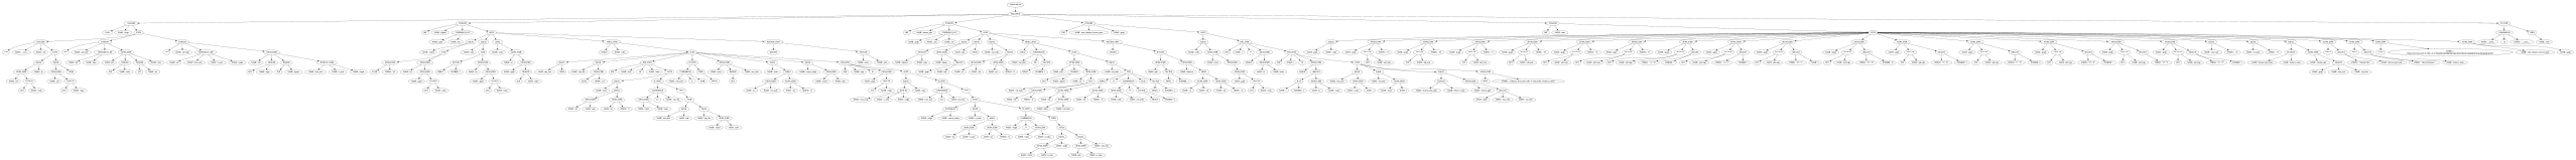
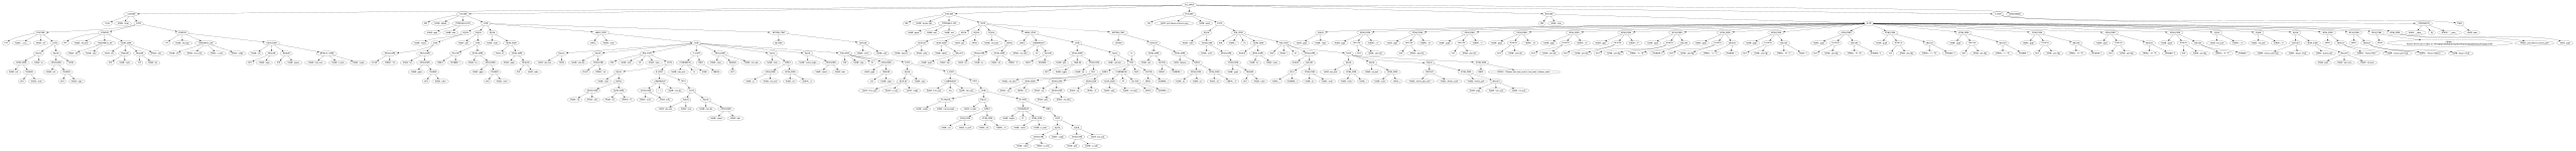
  digraph {
    fontname="Liberation Serif"
    node [fontname="Liberation Serif"]
    edge [fontname="Liberation Serif"]
    n1 [label=FILE_INPUT]
    n2 [label=CLASSDEF]
    n3 [label=FUNCDEF]
    n4 [label=FUNCDEF]
    n5 [label=FUNCDEF]
    n6 [label=FUNCDEF]
    n7 [label=IF_STMT]
    n8 [label=ENDMARKER]
    n9 [label=CLASS]
    n10 [label="NAME : Graph"]
    n11 [label=SUITE]
    n12 [label=DEF]
    n13 [label="NAME : dijkstra"]
    n14 [label=TYPEDARGS_LIST]
    n15 [label=SUITE]
    n16 [label=DEF]
    n17 [label="NAME : shortest_path"]
    n18 [label=TYPEDARGS_LIST]
    n19 [label=SUITE]
    n20 [label=DEF]
    n21 [label="NAME : print_distances_between_pairs"]
    n22 [label="NAME : graph"]
    n23 [label=SUITE]
    n24 [label=DEF]
    n25 [label="NAME : main"]
    n26 [label=SUITE]
    n27 [label=COMPARISON]
    n28 [label=THEN]
    n29 [label=FUNCDEF]
    n30 [label=FUNCDEF]
    n31 [label=FUNCDEF]
    n32 [label=DEF]
    n33 [label="NAME : __init__"]
    n34 [label="NAME : self"]
    n35 [label=SUITE]
    n36 [label=DEF]
    n37 [label="NAME : add_node"]
    n38 [label=TYPEDARGS_LIST]
    n39 [label=ATOM_EXPR]
    n40 [label=DEF]
    n41 [label="NAME : add_edge"]
    n42 [label=TYPEDARGS_LIST]
    n43 [label=ATOM_EXPR]
    n44 [label=EQUAL]
    n45 [label=EQUAL]
    n46 [label=ATOM_EXPR]
    n47 [label="NAME : set"]
    n48 [label=ATOM_EXPR]
    n49 [label=ATOM]
    n50 [label="NAME : self"]
    n51 [label=TRAILER]
    n52 [label=DOT]
    n53 [label="NAME : nodes"]
    n54 [label="NAME : self"]
    n55 [label=TRAILER]
    n56 [label=DOT]
    n57 [label="NAME : edges"]
    n58 [label="NAME : self"]
    n59 [label="NAME : value"]
    n60 [label="NAME : self"]
    n61 [label=TRAILER]
    n62 [label=TRAILER]
    n63 [label="NAME : value"]
    n64 [label=DOT]
    n65 [label="NAME : nodes"]
    n66 [label=DOT]
    n67 [label="NAME : add"]
    n68 [label="NAME : self"]
    n69 [label="NAME : from_node"]
    n70 [label="NAME : to_node"]
    n71 [label="NAME : weight"]
    n72 [label="NAME : self"]
    n73 [label=TRAILER]
    n74 [label=TRAILER]
    n75 [label=TESTLIST_COMP]
    n76 [label=DOT]
    n77 [label="NAME : edges"]
    n78 [label=DOT]
    n79 [label="NAME : append"]
    n80 [label="NAME : from_node"]
    n81 [label="NAME : to_node"]
    n82 [label="NAME : weight"]
    n83 [label="NAME : graph"]
    n84 [label="NAME : start"]
    n85 [label=EQUAL]
    n86 [label=EQUAL]
    n87 [label=EQUAL]
    n88 [label=WHILE_STMT]
    n89 [label=RETURN_STMT]
    n90 [label="NAME : visited"]
    n91 [label=STAR]
    n92 [label="NAME : path"]
    n93 [label=STAR]
    n94 [label="NAME : nodes"]
    n95 [label=ATOM_EXPR]
    n96 [label=WHILE]
    n97 [label="NAME : nodes"]
    n98 [label=SUITE]
    n99 [label=RETURN]
    n100 [label=TESTLIST]
    n101 [label=ATOM_EXPR]
    n102 [label=ATOM_EXPR]
    n103 [label=FLOAT]
    n104 [label="STRING : 'inf'"]
    n105 [label="NAME : len"]
    n106 [label=ATOM_EXPR]
    n107 [label="NAME : graph"]
    n108 [label=TRAILER]
    n109 [label=DOT]
    n110 [label="NAME : nodes"]
    n111 [label=FACTOR]
    n112 [label=ATOM_EXPR]
    n113 [label=MINUS]
    n114 [label="NUMBER : 1"]
    n115 [label="NAME : len"]
    n116 [label=ATOM_EXPR]
    n117 [label="NAME : graph"]
    n118 [label=TRAILER]
    n119 [label=DOT]
    n120 [label="NAME : nodes"]
    n121 [label="NAME : set"]
    n122 [label=ATOM_EXPR]
    n123 [label="NAME : graph"]
    n124 [label=TRAILER]
    n125 [label=DOT]
    n126 [label="NAME : nodes"]
    n127 [label=EQUAL]
    n128 [label=EQUAL]
    n129 [label=FOR_STMT]
    n130 [label=IF_STMT]
    n131 [label=ATOM_EXPR]
    n132 [label=EQUAL]
    n133 [label=EQUAL]
    n134 [label=FOR_STMT]
    n135 [label="NAME : min_node"]
    n136 [label=NONE]
    n137 [label="NAME : min_dist"]
    n138 [label=ATOM_EXPR]
    n139 [label=FOR]
    n140 [label="NAME : node"]
    n141 [label=IN]
    n142 [label="NAME : nodes"]
    n143 [label=SUITE]
    n144 [label=COMPARISON]
    n145 [label=THEN]
    n146 [label="NAME : nodes"]
    n147 [label=TRAILER]
    n148 [label="NAME : min_node"]
    n149 [label="NAME : index"]
    n150 [label=MINUS]
    n151 [label="NAME : current_weight"]
    n152 [label=ATOM_EXPR]
    n153 [label=FOR]
    n154 [label="NAME : edge"]
    n155 [label=IN]
    n156 [label=ATOM_EXPR]
    n157 [label=SUITE]
    n158 [label=FLOAT]
    n159 [label="STRING : 'inf'"]
    n160 [label=EQUAL]
    n161 [label=IF_STMT]
    n162 [label="NAME : index"]
    n163 [label=MINUS]
    n164 [label=COMPARISON]
    n165 [label=THEN]
    n166 [label=ATOM_EXPR]
    n167 [label=ATOM_EXPR]
    n168 [label="NAME : ord"]
    n169 [label="NAME : node"]
    n170 [label="NAME : ord"]
    n171 [label="STRING : 'A'"]
    n172 [label=ATOM_EXPR]
    n173 [label=LT]
    n174 [label="NAME : min_dist"]
    n175 [label=SUITE]
    n176 [label="NAME : visited"]
    n177 [label="NAME : index"]
    n178 [label=EQUAL]
    n179 [label=EQUAL]
    n180 [label="NAME : min_node"]
    n181 [label="NAME : node"]
    n182 [label="NAME : min_dist"]
    n183 [label=ATOM_EXPR]
    n184 [label="NAME : visited"]
    n185 [label="NAME : index"]
    n186 [label="NAME : min_node"]
    n187 [label=IS]
    n188 [label=NONE]
    n189 [label=BREAK]
    n190 [label=DOT]
    n191 [label=ATOM_EXPR]
    n192 [label=ATOM_EXPR]
    n193 [label="NAME : ord"]
    n194 [label="NAME : min_node"]
    n195 [label="NAME : ord"]
    n196 [label="STRING : 'A'"]
    n197 [label="NAME : visited"]
    n198 [label="NAME : index"]
    n199 [label="NAME : graph"]
    n200 [label=TRAILER]
    n201 [label=EQUAL]
    n202 [label=IF_STMT]
    n203 [label=DOT]
    n204 [label="NAME : edges"]
    n205 [label=TESTLIST]
    n206 [label="NAME : edge"]
    n207 [label=COMPARISON]
    n208 [label=THEN]
    n209 [label="NAME : from_node"]
    n210 [label="NAME : to_node"]
    n211 [label="NAME : weight"]
    n212 [label="NAME : from_node"]
    n213 [label=EQ]
    n214 [label="NAME : min_node"]
    n215 [label=SUITE]
    n216 [label=PLUSEQUAL]
    n217 [label=EQUAL]
    n218 [label=IF_STMT]
    n219 [label="NAME : weight"]
    n220 [label="NAME : current_weight"]
    n221 [label="NAME : to_index"]
    n222 [label=MINUS]
    n223 [label=COMPARISON]
    n224 [label=THEN]
    n225 [label=ATOM_EXPR]
    n226 [label=ATOM_EXPR]
    n227 [label="NAME : ord"]
    n228 [label="NAME : to_node"]
    n229 [label="NAME : ord"]
    n230 [label="STRING : 'A'"]
    n231 [label="NAME : weight"]
    n232 [label=LT]
    n233 [label=ATOM_EXPR]
    n234 [label=SUITE]
    n235 [label="NAME : visited"]
    n236 [label="NAME : to_index"]
    n237 [label=EQUAL]
    n238 [label=EQUAL]
    n239 [label=ATOM_EXPR]
    n240 [label="NAME : weight"]
    n241 [label=ATOM_EXPR]
    n242 [label="NAME : min_node"]
    n243 [label="NAME : visited"]
    n244 [label="NAME : to_index"]
    n245 [label="NAME : path"]
    n246 [label="NAME : to_index"]
    n247 [label="NAME : visited"]
    n248 [label="NAME : path"]
    n249 [label="NAME : graph"]
    n250 [label="NAME : start"]
    n251 [label="NAME : end"]
    n252 [label=EQUAL]
    n253 [label=EQUAL]
    n254 [label=EQUAL]
    n255 [label=WHILE_STMT]
    n256 [label=RETURN_STMT]
    n257 [label=TESTLIST]
    n258 [label=ATOM_EXPR]
    n259 [label="NAME : path"]
    n260 [label=ATOM]
    n261 [label="NAME : end_index"]
    n262 [label=MINUS]
    n263 [label=WHILE]
    n264 [label=COMPARISON]
    n265 [label=SUITE]
    n266 [label=RETURN]
    n267 [label=TESTLIST]
    n268 [label="NAME : distances"]
    n269 [label="NAME : paths"]
    n270 [label="NAME : dijkstra"]
    n271 [label=ARGLIST]
    n272 [label="NAME : graph"]
    n273 [label="NAME : start"]
    n274 [label=ATOM_EXPR]
    n275 [label=ATOM_EXPR]
    n276 [label="NAME : ord"]
    n277 [label="NAME : end"]
    n278 [label="NAME : ord"]
    n279 [label="STRING : 'A'"]
    n280 [label="NAME : end_index"]
    n281 [label=NE]
    n282 [label=FACTOR]
    n283 [label=ATOM_EXPR]
    n284 [label=EQUAL]
    n285 [label=MINUS]
    n286 [label="NUMBER : 1"]
    n287 [label="NAME : path"]
    n288 [label=TRAILER]
    n289 [label=ATOM_EXPR]
    n290 [label="NAME : end_index"]
    n291 [label=TEST]
    n292 [label=DOT]
    n293 [label="NAME : append"]
    n294 [label="NAME : chr"]
    n295 [label=PLUS]
    n296 [label="NAME : end_index"]
    n297 [label=ATOM_EXPR]
    n298 [label="NAME : ord"]
    n299 [label="STRING : 'A'"]
    n300 [label=MINUS]
    n301 [label=IF]
    n302 [label=COMPARISON]
    n303 [label=ELSE]
    n304 [label=FACTOR]
    n305 [label=ATOM_EXPR]
    n306 [label=ATOM_EXPR]
    n307 [label=ATOM_EXPR]
    n308 [label=NE]
    n309 [label=FACTOR]
    n310 [label=MINUS]
    n311 [label="NUMBER : 1"]
    n312 [label="NAME : ord"]
    n313 [label=ATOM_EXPR]
    n314 [label="NAME : ord"]
    n315 [label="STRING : 'A'"]
    n316 [label="NAME : paths"]
    n317 [label="NAME : end_index"]
    n318 [label="NAME : paths"]
    n319 [label="NAME : end_index"]
    n320 [label=MINUS]
    n321 [label="NUMBER : 1"]
    n322 [label=ATOM_EXPR]
    n323 [label=ATOM_EXPR]
    n324 [label="NAME : path"]
    n325 [label=FACTOR]
    n326 [label="NAME : distances"]
    n327 [label=MINUS]
    n328 [label=MINUS]
    n329 [label="NUMBER : 1"]
    n330 [label=ATOM_EXPR]
    n331 [label=ATOM_EXPR]
    n332 [label="NAME : ord"]
    n333 [label="NAME : end"]
    n334 [label="NAME : ord"]
    n335 [label="STRING : 'A'"]
    n336 [label=EQUAL]
    n337 [label=FOR_STMT]
    n338 [label="NAME : nodes"]
    n339 [label=ATOM_EXPR]
    n340 [label=FOR]
    n341 [label="NAME : i"]
    n342 [label=IN]
    n343 [label=ATOM_EXPR]
    n344 [label=FOR_STMT]
    n345 [label="NAME : sorted"]
    n346 [label=ATOM_EXPR]
    n347 [label=ATOM_EXPR]
    n348 [label="NAME : graph"]
    n349 [label=TRAILER]
    n350 [label=DOT]
    n351 [label="NAME : nodes"]
    n352 [label=RANGE]
    n353 [label=ATOM_EXPR]
    n354 [label=FOR]
    n355 [label="NAME : j"]
    n356 [label=IN]
    n357 [label=ATOM_EXPR]
    n358 [label=SUITE]
    n359 [label="NAME : len"]
    n360 [label="NAME : nodes"]
    n361 [label=RANGE]
    n362 [label=ARGLIST]
    n363 [label=EQUAL]
    n364 [label=EQUAL]
    n365 [label=EQUAL]
    n366 [label=ATOM_EXPR]
    n367 [label=PLUS]
    n368 [label=ATOM_EXPR]
    n369 [label="NAME : i"]
    n370 [label="NUMBER : 1"]
    n371 [label="NAME : len"]
    n372 [label="NAME : nodes"]
    n373 [label="NAME : start_node"]
    n374 [label=ATOM_EXPR]
    n375 [label="NAME : end_node"]
    n376 [label=ATOM_EXPR]
    n377 [label=TESTLIST]
    n378 [label=ATOM_EXPR]
    n379 [label=PRINT]
    n380 [label="STRING : f\"Distance from {start_node} to {end_node}: {distance_result}\""]
    n381 [label="NAME : nodes"]
    n382 [label="NAME : i"]
    n383 [label="NAME : nodes"]
    n384 [label="NAME : j"]
    n385 [label="NAME : shortest_path_result"]
    n386 [label="NAME : distance_result"]
    n387 [label="NAME : shortest_path"]
    n388 [label=ARGLIST]
    n389 [label="NAME : graph"]
    n390 [label="NAME : start_node"]
    n391 [label="NAME : end_node"]
    n392 [label=EQUAL]
    n393 [label=ATOM_EXPR]
    n394 [label=ATOM_EXPR]
    n395 [label=ATOM_EXPR]
    n396 [label=ATOM_EXPR]
    n397 [label=ATOM_EXPR]
    n398 [label=ATOM_EXPR]
    n399 [label=ATOM_EXPR]
    n400 [label=ATOM_EXPR]
    n401 [label=ATOM_EXPR]
    n402 [label=ATOM_EXPR]
    n403 [label=ATOM_EXPR]
    n404 [label=ATOM_EXPR]
    n405 [label=ATOM_EXPR]
    n406 [label=ATOM_EXPR]
    n407 [label=ATOM_EXPR]
    n408 [label=EQUAL]
    n409 [label=EQUAL]
    n410 [label=EQUAL]
    n411 [label=ATOM_EXPR]
    n412 [label=ATOM_EXPR]
    n413 [label=ATOM_EXPR]
    n414 [label=ATOM_EXPR]
    n415 [label="NAME : graph"]
    n416 [label="NAME : Graph"]
    n417 [label="NAME : graph"]
    n418 [label=TRAILER]
    n419 [label="STRING : \"A\""]
    n420 [label="NAME : graph"]
    n421 [label=TRAILER]
    n422 [label="STRING : \"B\""]
    n423 [label="NAME : graph"]
    n424 [label=TRAILER]
    n425 [label="STRING : \"C\""]
    n426 [label="NAME : graph"]
    n427 [label=TRAILER]
    n428 [label="STRING : \"D\""]
    n429 [label="NAME : graph"]
    n430 [label=TRAILER]
    n431 [label="STRING : \"E\""]
    n432 [label="NAME : graph"]
    n433 [label=TRAILER]
    n434 [label="STRING : \"F\""]
    n435 [label="NAME : graph"]
    n436 [label=TRAILER]
    n437 [label=ARGLIST]
    n438 [label="NAME : graph"]
    n439 [label=TRAILER]
    n440 [label=ARGLIST]
    n441 [label="NAME : graph"]
    n442 [label=TRAILER]
    n443 [label=ARGLIST]
    n444 [label="NAME : graph"]
    n445 [label=TRAILER]
    n446 [label=ARGLIST]
    n447 [label="NAME : graph"]
    n448 [label=TRAILER]
    n449 [label=ARGLIST]
    n450 [label="NAME : graph"]
    n451 [label=TRAILER]
    n452 [label=ARGLIST]
    n453 [label="NAME : graph"]
    n454 [label=TRAILER]
    n455 [label=ARGLIST]
    n456 [label="NAME : graph"]
    n457 [label=TRAILER]
    n458 [label=ARGLIST]
    n459 [label="NAME : graph"]
    n460 [label=TRAILER]
    n461 [label=ARGLIST]
    n462 [label="NAME : start_node"]
    n463 [label="STRING : \"A\""]
    n464 [label="NAME : end_node"]
    n465 [label="STRING : \"F\""]
    n466 [label=TESTLIST]
    n467 [label=ATOM_EXPR]
    n468 [label=PRINT]
    n469 [label=ARGLIST]
    n470 [label=PRINT]
    n471 [label=ARGLIST]
    n472 [label=PRINT]
    n473 [label="STRING : \"\nDistances between pairs of edges: are aoihoqrglkgouqrhglkj;qhgouqrg;kljqwnlkrguqwngjqrgqkgniqurg;qrkwg[qrgn;qrwkl]\""]
    n474 [label="NAME : print_distances_between_pairs"]
    n475 [label="NAME : graph"]
    n476 [label=DOT]
    n477 [label="NAME : add_node"]
    n478 [label=DOT]
    n479 [label="NAME : add_node"]
    n480 [label=DOT]
    n481 [label="NAME : add_node"]
    n482 [label=DOT]
    n483 [label="NAME : add_node"]
    n484 [label=DOT]
    n485 [label="NAME : add_node"]
    n486 [label=DOT]
    n487 [label="NAME : add_node"]
    n488 [label=DOT]
    n489 [label="NAME : add_edge"]
    n490 [label="STRING : \"A\", \"B\""]
    n491 [label="NUMBER : 4"]
    n492 [label=DOT]
    n493 [label="NAME : add_edge"]
    n494 [label="STRING : \"A\", \"C\""]
    n495 [label="NUMBER : 2"]
    n496 [label=DOT]
    n497 [label="NAME : add_edge"]
    n498 [label="STRING : \"B\", \"C\""]
    n499 [label="NAME : 5"]
    n500 [label=DOT]
    n501 [label="NAME : add_edge"]
    n502 [label="STRING : \"B\", \"D\""]
    n503 [label="NUMBER : 10"]
    n504 [label=DOT]
    n505 [label="NAME : add_edge"]
    n506 [label="STRING : \"C\", \"D\""]
    n507 [label="NUMBER : 3"]
    n508 [label=DOT]
    n509 [label="NAME : add_edge"]
    n510 [label="STRING : \"C\", \"E\""]
    n511 [label="NUMBER : 8"]
    n512 [label=DOT]
    n513 [label="NAME : add_edge"]
    n514 [label="STRING : \"D\", \"E\""]
    n515 [label="NUMBER : 2"]
    n516 [label=DOT]
    n517 [label="NAME : add_edge"]
    n518 [label="STRING : \"D\", \"F\""]
+   n519 [label="NUMBER : 6"]
    n520 [label=DOT]
    n521 [label="NAME : add_edge"]
    n522 [label="STRING : \"E\", \"F\""]
    n523 [label="NUMBER : 1"]
    n524 [label="NAME : shortest_path_result"]
    n525 [label="NAME : distance_result"]
    n526 [label="NAME : shortest_path"]
    n527 [label=ARGLIST]
    n528 [label="NAME : graph"]
    n529 [label="NAME : start_node"]
    n530 [label="NAME : end_node"]
    n531 [label="STRING : \"Shortest Path:\""]
    n532 [label="NAME : shortest_path_result"]
    n533 [label="STRING : \"Shortest Distance:\""]
    n534 [label="NAME : distance_result"]
    n535 [label="NAME : __name__"]
    n536 [label=EQ]
    n537 [label="STRING : \"__main__\""]
    n538 [label="NAME : main"]
    n1 -> n2
    n1 -> n3
    n1 -> n4
    n1 -> n5
    n1 -> n6
    n1 -> n7
-   n8 -> n1
+   n1 -> n8
    n2 -> n9
    n2 -> n10
    n2 -> n11
    n3 -> n12
    n3 -> n13
    n3 -> n14
    n3 -> n15
    n4 -> n16
    n4 -> n17
    n4 -> n18
    n4 -> n19
    n5 -> n20
    n5 -> n21
    n5 -> n22
    n5 -> n23
    n6 -> n24
    n6 -> n25
    n6 -> n26
    n7 -> n27
    n7 -> n28
    n11 -> n29
    n11 -> n30
    n11 -> n31
    n14 -> n83
    n14 -> n84
    n15 -> n85
    n15 -> n86
    n15 -> n87
    n15 -> n88
    n15 -> n89
    n18 -> n249
    n18 -> n250
    n18 -> n251
    n19 -> n252
    n19 -> n253
    n19 -> n254
    n19 -> n255
    n19 -> n256
    n23 -> n336
    n23 -> n337
    n26 -> n392
    n26 -> n393
    n26 -> n394
    n26 -> n395
    n26 -> n396
    n26 -> n397
    n26 -> n398
    n26 -> n399
    n26 -> n400
    n26 -> n401
    n26 -> n402
    n26 -> n403
    n26 -> n404
    n26 -> n405
    n26 -> n406
    n26 -> n407
    n26 -> n408
    n26 -> n409
    n26 -> n410
    n26 -> n411
    n26 -> n412
    n26 -> n413
    n26 -> n414
    n27 -> n535
    n27 -> n536
    n27 -> n537
    n28 -> n538
    n29 -> n32
    n29 -> n33
    n29 -> n34
    n29 -> n35
    n30 -> n36
    n30 -> n37
    n30 -> n38
    n30 -> n39
    n31 -> n40
    n31 -> n41
    n31 -> n42
    n31 -> n43
    n35 -> n44
    n35 -> n45
    n38 -> n58
    n38 -> n59
    n39 -> n60
    n39 -> n61
    n39 -> n62
    n39 -> n63
    n42 -> n68
    n42 -> n69
    n42 -> n70
    n42 -> n71
    n43 -> n72
    n43 -> n73
    n43 -> n74
    n43 -> n75
    n44 -> n46
    n44 -> n47
    n45 -> n48
    n45 -> n49
    n46 -> n50
    n46 -> n51
    n48 -> n54
    n48 -> n55
    n51 -> n52
    n51 -> n53
    n55 -> n56
    n55 -> n57
    n61 -> n64
    n61 -> n65
    n62 -> n66
    n62 -> n67
    n73 -> n76
    n73 -> n77
    n74 -> n78
    n74 -> n79
    n75 -> n80
    n75 -> n81
    n75 -> n82
    n85 -> n90
    n85 -> n91
    n86 -> n92
    n86 -> n93
    n87 -> n94
    n87 -> n95
    n88 -> n96
    n88 -> n97
    n88 -> n98
    n89 -> n99
    n89 -> n100
    n91 -> n101
    n91 -> n102
    n93 -> n111
    n93 -> n112
    n95 -> n121
    n95 -> n122
    n98 -> n127
    n98 -> n128
    n98 -> n129
    n98 -> n130
    n98 -> n131
    n98 -> n132
    n98 -> n133
    n98 -> n134
    n100 -> n247
    n100 -> n248
    n101 -> n103
    n101 -> n104
    n102 -> n105
    n102 -> n106
    n106 -> n107
    n106 -> n108
    n108 -> n109
    n108 -> n110
    n111 -> n113
    n111 -> n114
    n112 -> n115
    n112 -> n116
    n116 -> n117
    n116 -> n118
    n118 -> n119
    n118 -> n120
    n122 -> n123
    n122 -> n124
    n124 -> n125
    n124 -> n126
    n127 -> n135
    n127 -> n136
    n128 -> n137
    n128 -> n138
    n129 -> n139
    n129 -> n140
    n129 -> n141
    n129 -> n142
    n129 -> n143
    n130 -> n144
    n130 -> n145
    n131 -> n146
    n131 -> n147
    n131 -> n148
    n132 -> n149
    n132 -> n150
    n133 -> n151
    n133 -> n152
    n134 -> n153
    n134 -> n154
    n134 -> n155
    n134 -> n156
    n134 -> n157
    n138 -> n158
    n138 -> n159
    n143 -> n160
    n143 -> n161
    n144 -> n186
    n144 -> n187
    n144 -> n188
    n145 -> n189
    n147 -> n190
    n150 -> n191
    n150 -> n192
    n152 -> n197
    n152 -> n198
    n156 -> n199
    n156 -> n200
    n157 -> n201
    n157 -> n202
    n160 -> n162
    n160 -> n163
    n161 -> n164
    n161 -> n165
    n163 -> n166
    n163 -> n167
    n164 -> n172
    n164 -> n173
    n164 -> n174
    n165 -> n175
    n166 -> n168
    n166 -> n169
    n167 -> n170
    n167 -> n171
    n172 -> n176
    n172 -> n177
    n175 -> n178
    n175 -> n179
    n178 -> n180
    n178 -> n181
    n179 -> n182
    n179 -> n183
    n183 -> n184
    n183 -> n185
    n191 -> n193
    n191 -> n194
    n192 -> n195
    n192 -> n196
    n200 -> n203
    n200 -> n204
    n201 -> n205
    n201 -> n206
    n202 -> n207
    n202 -> n208
    n205 -> n209
    n205 -> n210
    n205 -> n211
    n207 -> n212
    n207 -> n213
    n207 -> n214
    n208 -> n215
    n215 -> n216
    n215 -> n217
    n215 -> n218
    n216 -> n219
    n216 -> n220
    n217 -> n221
    n217 -> n222
    n218 -> n223
    n218 -> n224
    n222 -> n225
    n222 -> n226
    n223 -> n231
    n223 -> n232
    n223 -> n233
    n224 -> n234
    n225 -> n227
    n225 -> n228
    n226 -> n229
    n226 -> n230
    n233 -> n235
    n233 -> n236
    n234 -> n237
    n234 -> n238
    n237 -> n239
    n237 -> n240
    n238 -> n241
    n238 -> n242
    n239 -> n243
    n239 -> n244
    n241 -> n245
    n241 -> n246
    n252 -> n257
    n252 -> n258
    n253 -> n259
    n253 -> n260
    n254 -> n261
    n254 -> n262
    n255 -> n263
    n255 -> n264
    n255 -> n265
    n256 -> n266
    n256 -> n267
    n257 -> n268
    n257 -> n269
    n258 -> n270
    n258 -> n271
    n262 -> n274
    n262 -> n275
    n264 -> n280
    n264 -> n281
    n264 -> n282
    n265 -> n283
    n265 -> n284
    n267 -> n322
    n267 -> n323
    n271 -> n272
    n271 -> n273
    n274 -> n276
    n274 -> n277
    n275 -> n278
    n275 -> n279
    n282 -> n285
    n282 -> n286
    n283 -> n287
    n283 -> n288
    n283 -> n289
    n284 -> n290
    n284 -> n291
    n288 -> n292
    n288 -> n293
    n289 -> n294
    n289 -> n295
    n291 -> n300
-   n291 -> n301
+   n301 -> n291
    n291 -> n302
    n291 -> n303
    n291 -> n304
    n295 -> n296
    n295 -> n297
    n297 -> n298
    n297 -> n299
    n300 -> n305
    n300 -> n306
    n302 -> n307
    n302 -> n308
    n302 -> n309
    n304 -> n310
    n304 -> n311
    n305 -> n312
    n305 -> n313
    n306 -> n314
    n306 -> n315
    n307 -> n318
    n307 -> n319
    n309 -> n320
    n309 -> n321
    n313 -> n316
    n313 -> n317
    n322 -> n324
    n322 -> n325
    n323 -> n326
    n323 -> n327
    n325 -> n328
    n325 -> n329
    n327 -> n330
    n327 -> n331
    n330 -> n332
    n330 -> n333
    n331 -> n334
    n331 -> n335
    n336 -> n338
    n336 -> n339
    n337 -> n340
    n337 -> n341
    n337 -> n342
    n337 -> n343
    n337 -> n344
    n339 -> n345
    n339 -> n346
    n343 -> n352
    n343 -> n353
    n344 -> n354
    n344 -> n355
    n344 -> n356
    n344 -> n357
    n344 -> n358
    n346 -> n347
    n347 -> n348
    n347 -> n349
    n349 -> n350
    n349 -> n351
    n353 -> n359
    n353 -> n360
    n357 -> n361
    n357 -> n362
    n358 -> n363
    n358 -> n364
    n358 -> n365
    n358 -> n366
    n362 -> n367
    n362 -> n368
    n363 -> n373
    n363 -> n374
    n364 -> n375
    n364 -> n376
    n365 -> n377
    n365 -> n378
    n366 -> n379
    n366 -> n380
    n367 -> n369
    n367 -> n370
    n368 -> n371
    n368 -> n372
    n374 -> n381
    n374 -> n382
    n376 -> n383
    n376 -> n384
    n377 -> n385
    n377 -> n386
    n378 -> n387
    n378 -> n388
    n388 -> n389
    n388 -> n390
    n388 -> n391
    n392 -> n415
    n392 -> n416
    n393 -> n417
    n393 -> n418
    n393 -> n419
    n394 -> n420
    n394 -> n421
    n394 -> n422
    n395 -> n423
    n395 -> n424
    n395 -> n425
    n396 -> n426
    n396 -> n427
    n396 -> n428
    n397 -> n429
    n397 -> n430
    n397 -> n431
    n398 -> n432
    n398 -> n433
    n398 -> n434
    n399 -> n435
    n399 -> n436
    n399 -> n437
    n400 -> n438
    n400 -> n439
    n400 -> n440
    n401 -> n441
    n401 -> n442
    n401 -> n443
    n402 -> n444
    n402 -> n445
    n402 -> n446
    n403 -> n447
    n403 -> n448
    n403 -> n449
    n404 -> n450
    n404 -> n451
    n404 -> n452
    n405 -> n453
    n405 -> n454
    n405 -> n455
    n406 -> n456
    n406 -> n457
    n406 -> n458
    n407 -> n459
    n407 -> n460
    n407 -> n461
    n408 -> n462
    n408 -> n463
    n409 -> n464
    n409 -> n465
    n410 -> n466
    n410 -> n467
    n411 -> n468
    n411 -> n469
    n412 -> n470
    n412 -> n471
    n413 -> n472
    n413 -> n473
    n414 -> n474
    n414 -> n475
    n418 -> n476
    n418 -> n477
    n421 -> n478
    n421 -> n479
    n424 -> n480
    n424 -> n481
    n427 -> n482
    n427 -> n483
    n430 -> n484
    n430 -> n485
    n433 -> n486
    n433 -> n487
    n436 -> n488
    n436 -> n489
    n437 -> n490
    n437 -> n491
    n439 -> n492
    n439 -> n493
    n440 -> n494
    n440 -> n495
    n442 -> n496
    n442 -> n497
    n443 -> n498
    n443 -> n499
    n445 -> n500
    n445 -> n501
    n446 -> n502
    n446 -> n503
    n448 -> n504
    n448 -> n505
    n449 -> n506
    n449 -> n507
    n451 -> n508
    n451 -> n509
    n452 -> n510
    n452 -> n511
    n454 -> n512
    n454 -> n513
    n455 -> n514
    n455 -> n515
    n457 -> n516
    n457 -> n517
    n458 -> n518
+   n458 -> n519
    n460 -> n520
    n460 -> n521
    n461 -> n522
    n461 -> n523
    n466 -> n524
    n466 -> n525
    n467 -> n526
    n467 -> n527
    n469 -> n531
    n469 -> n532
    n471 -> n533
    n471 -> n534
    n527 -> n528
    n527 -> n529
    n527 -> n530
  }
